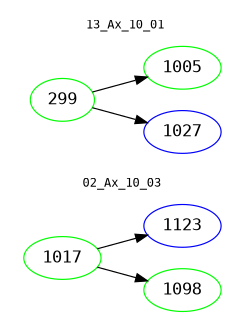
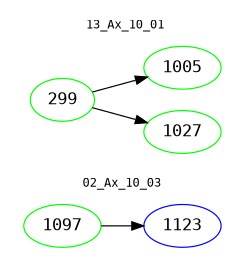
  digraph {
    fontname="DejaVu Sans Mono"
    rankdir=LR
    node [color=green fontname="DejaVu Sans Mono"]
    edge [color=black fontname="DejaVu Sans Mono"]
-   n1 [label=1017]
-   n2 [label=1098]
+   n1 [label=1097]
    n3 [color=blue label=1123]
    n4 [label=299]
-   n5 [color=blue label=1027]
+   n5 [label=1027]
    n6 [label=1005]
    subgraph cluster_1 {
      color=white
      fontsize=10
      label="02_Ax_10_03"
      n1
-     n2
      n3
    }
    subgraph cluster_2 {
      color=white
      fontsize=10
      label="13_Ax_10_01"
      n4
      n5
      n6
    }
-   n1 -> n2
    n1 -> n3
    n4 -> n5
    n4 -> n6
  }
